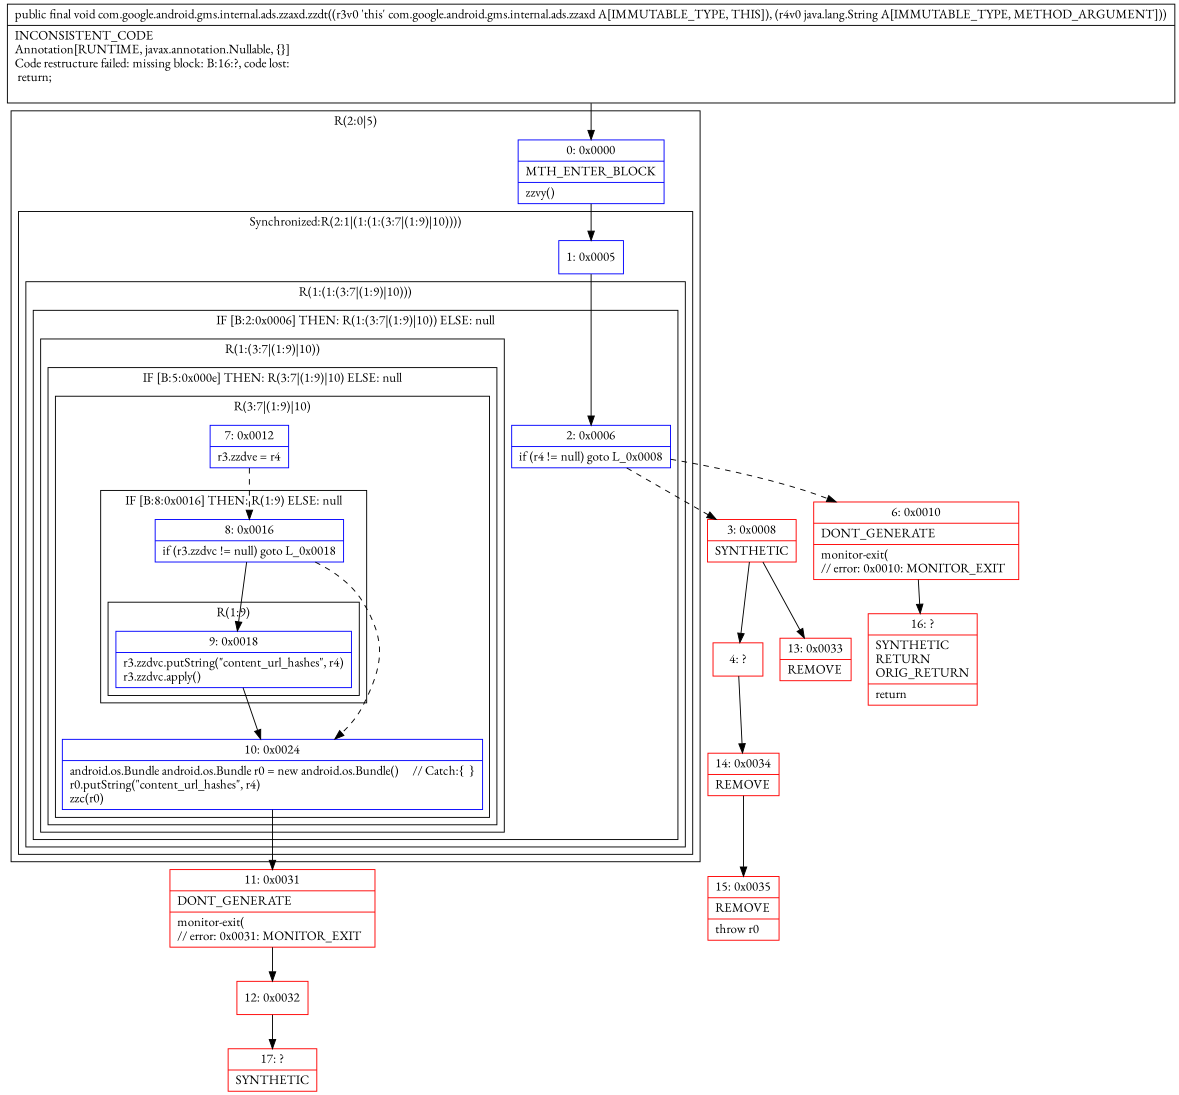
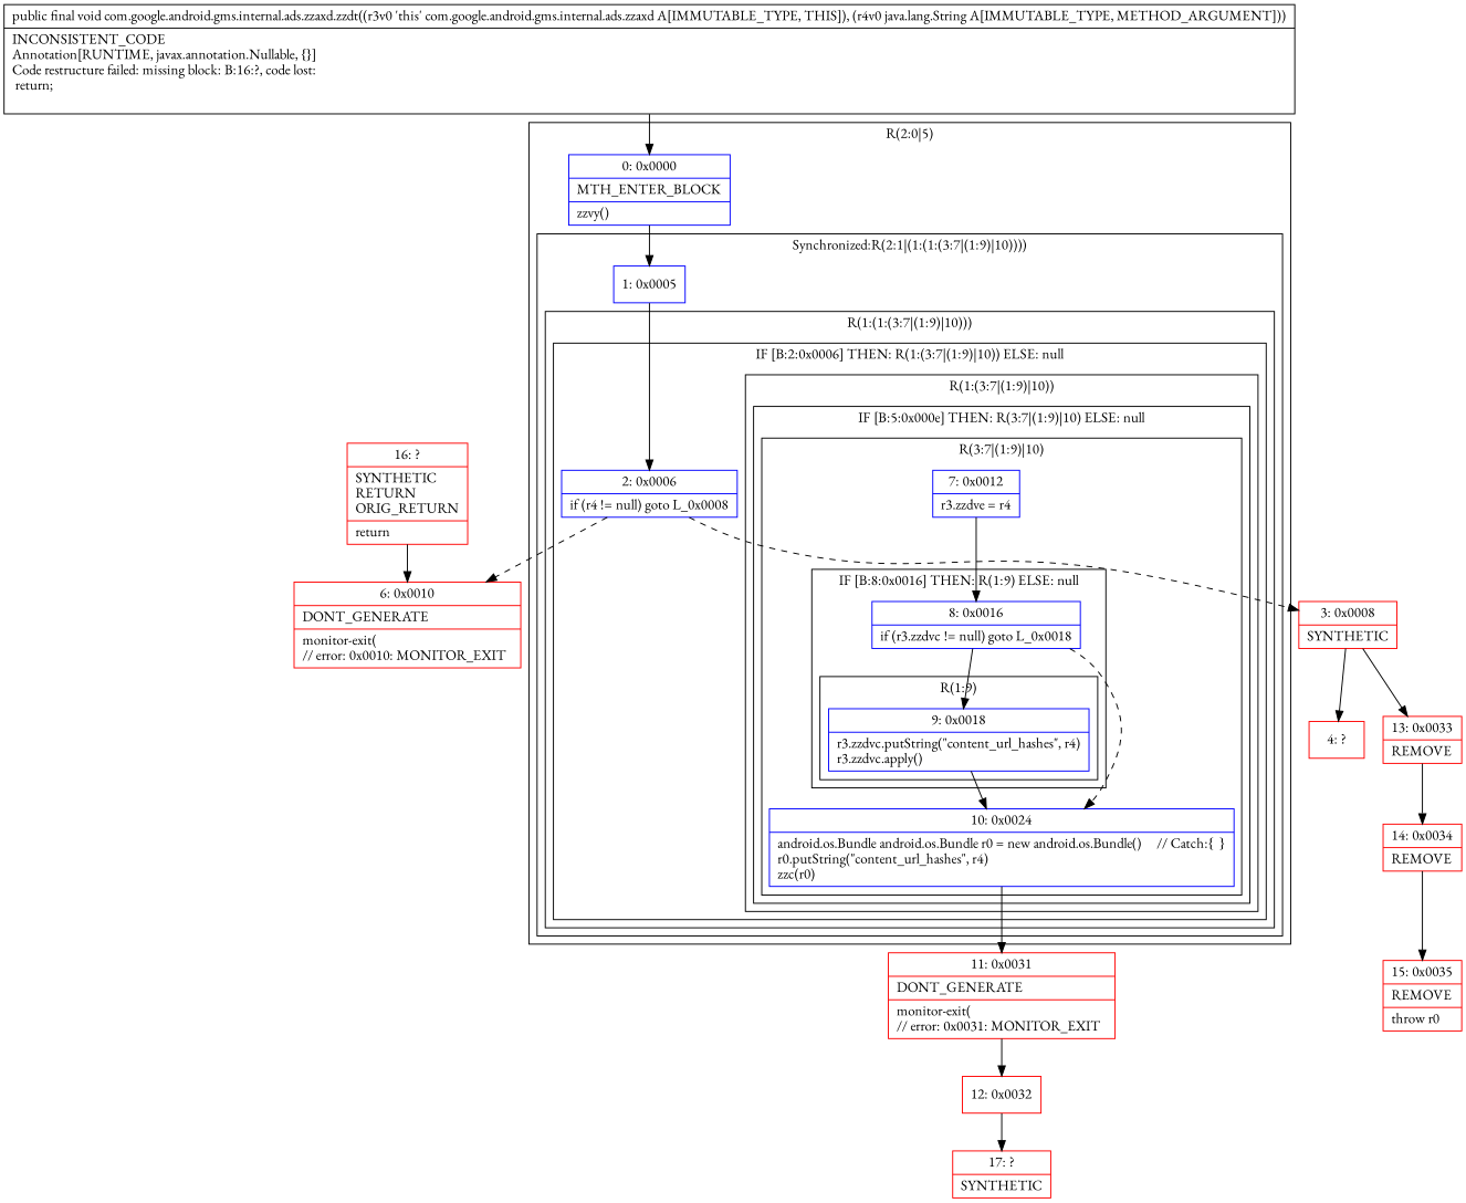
  digraph {
    fontname="EB Garamond"
    node [color=red fontname="EB Garamond" shape=record]
    edge [fontname="EB Garamond"]
    n1 [color=blue label="{9\:\ 0x0018|r3.zzdvc.putString(\"content_url_hashes\", r4)\lr3.zzdvc.apply()\l}"]
    n2 [color=blue label="{8\:\ 0x0016|if (r3.zzdvc != null) goto L_0x0018\l}"]
    n3 [color=blue label="{7\:\ 0x0012|r3.zzdve = r4\l}"]
    n4 [color=blue label="{10\:\ 0x0024|android.os.Bundle android.os.Bundle r0 = new android.os.Bundle()     \/\/ Catch:\{  \}\lr0.putString(\"content_url_hashes\", r4)\lzzc(r0)\l}"]
    n5 [color=blue label="{2\:\ 0x0006|if (r4 != null) goto L_0x0008\l}"]
    n6 [color=blue label="{1\:\ 0x0005}"]
    n7 [color=blue label="{0\:\ 0x0000|MTH_ENTER_BLOCK\l|zzvy()\l}"]
    n8 [label="{11\:\ 0x0031|DONT_GENERATE\l|monitor\-exit(\l\/\/ error: 0x0031: MONITOR_EXIT  \l}"]
    n9 [label="{3\:\ 0x0008|SYNTHETIC\l}"]
    n10 [label="{6\:\ 0x0010|DONT_GENERATE\l|monitor\-exit(\l\/\/ error: 0x0010: MONITOR_EXIT  \l}"]
    n11 [label="{4\:\ ?}"]
    n12 [label="{13\:\ 0x0033|REMOVE\l}"]
    n13 [label="{16\:\ ?|SYNTHETIC\lRETURN\lORIG_RETURN\l|return\l}"]
    n14 [label="{12\:\ 0x0032}"]
    n15 [label="{14\:\ 0x0034|REMOVE\l}"]
    n16 [label="{17\:\ ?|SYNTHETIC\l}"]
    n17 [label="{15\:\ 0x0035|REMOVE\l|throw r0\l}"]
    n18 [label="{public final void com.google.android.gms.internal.ads.zzaxd.zzdt((r3v0 'this' com.google.android.gms.internal.ads.zzaxd A[IMMUTABLE_TYPE, THIS]), (r4v0 java.lang.String A[IMMUTABLE_TYPE, METHOD_ARGUMENT]))  | INCONSISTENT_CODE\lAnnotation[RUNTIME, javax.annotation.Nullable, \{\}]\lCode restructure failed: missing block: B:16:?, code lost:\l    return;\l\l}" color=""]
    subgraph cluster_1 {
      label="R(2:0|5)"
      n7
      subgraph cluster_2 {
        label="Synchronized:R(2:1|(1:(1:(3:7|(1:9)|10))))"
        n6
        subgraph cluster_3 {
          label="R(1:(1:(3:7|(1:9)|10)))"
          subgraph cluster_4 {
            label="IF [B:2:0x0006] THEN: R(1:(3:7|(1:9)|10)) ELSE: null"
            n5
            subgraph cluster_5 {
              label="R(1:(3:7|(1:9)|10))"
              subgraph cluster_6 {
                label="IF [B:5:0x000e] THEN: R(3:7|(1:9)|10) ELSE: null"
                subgraph cluster_7 {
                  label="R(3:7|(1:9)|10)"
                  n3
                  n4
                  subgraph cluster_8 {
                    label="IF [B:8:0x0016] THEN: R(1:9) ELSE: null"
                    n2
                    subgraph cluster_9 {
                      label="R(1:9)"
                      n1
                    }
                  }
                }
              }
            }
          }
        }
      }
    }
    n1 -> n4
    n2 -> n1
    n2 -> n4 [style=dashed]
-   n3 -> n2 [style=dashed]
+   n3 -> n2
    n4 -> n8
    n5 -> n9 [style=dashed]
    n5 -> n10 [style=dashed]
    n6 -> n5
    n7 -> n6
    n8 -> n14
    n9 -> n11
    n9 -> n12
-   n10 -> n13
-   n11 -> n15
+   n13 -> n10
+   n12 -> n15
    n14 -> n16
    n15 -> n17
    n18 -> n7
  }
